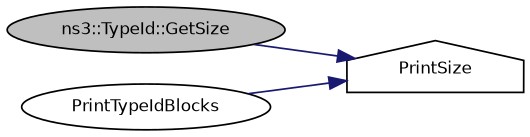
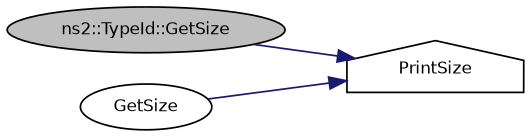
  digraph {
    rankdir=RL
    node [color=black fillcolor=white fontname=Helvetica fontsize=10 shape=ellipse style=filled]
    edge [color=midnightblue dir=back fontname=Helvetica fontsize=10 labelfontname=Helvetica labelfontsize=10 style=solid]
-   n1 [fillcolor=grey75 fontcolor=black height=0.2 label="ns3::TypeId::GetSize" width=0.4]
+   n1 [fillcolor=grey75 fontcolor=black height=0.2 label="ns2::TypeId::GetSize" width=0.4]
    n2 [height=0.2 label=PrintSize shape=house width=0.4]
-   n3 [height=0.2 label=PrintTypeIdBlocks width=0.4]
+   n3 [height=0.2 label=GetSize width=0.4]
    n2 -> n1
    n2 -> n3
  }
